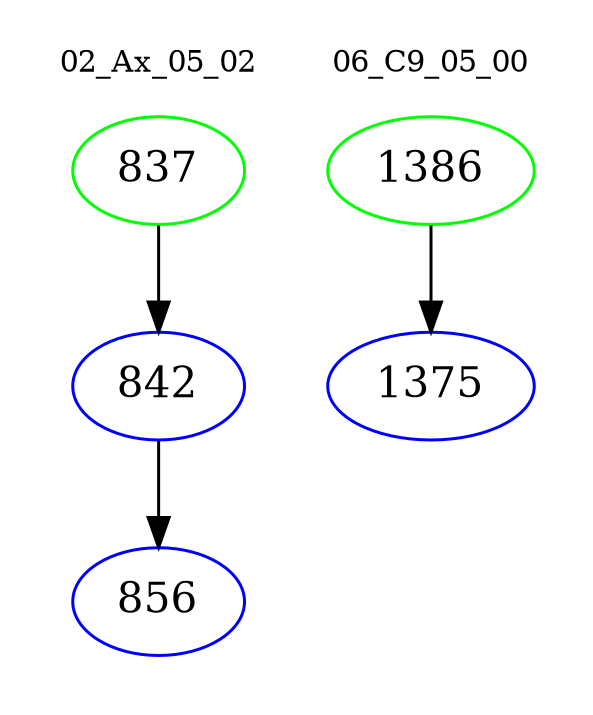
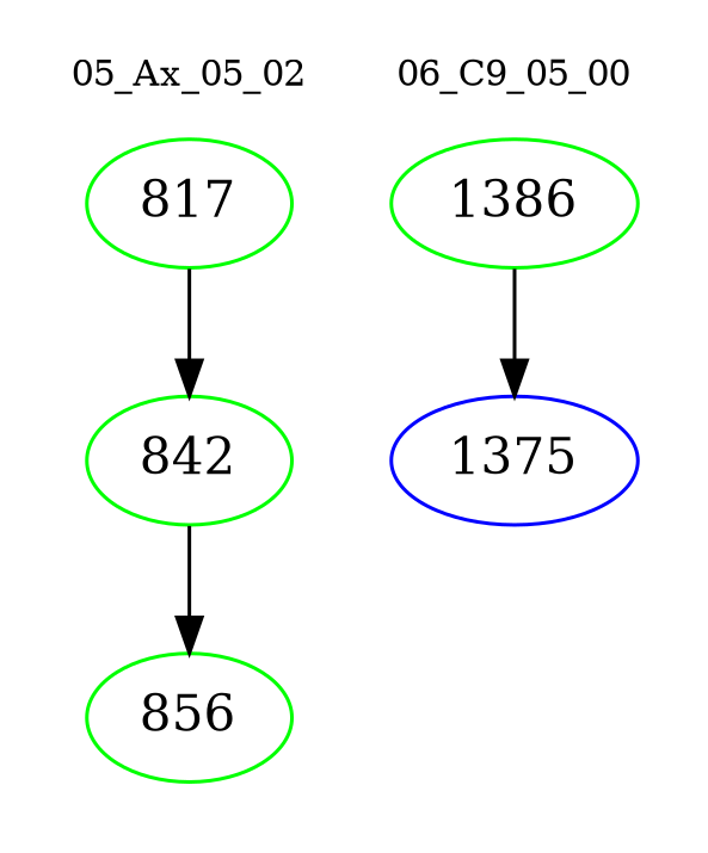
  digraph {
    node [color=blue]
    edge [color=black]
-   n1 [color=green label=837]
-   n2 [label=842]
-   n3 [label=856]
+   n1 [color=green label=817]
+   n2 [color=green label=842]
+   n3 [color=green label=856]
    n4 [color=green label=1386]
    n5 [label=1375]
    subgraph cluster_1 {
      color=white
      fontsize=10
-     label="02_Ax_05_02"
+     label="05_Ax_05_02"
      n1
      n2
      n3
    }
    subgraph cluster_2 {
      color=white
      fontsize=10
      label="06_C9_05_00"
      n4
      n5
    }
    n1 -> n2
    n2 -> n3
    n4 -> n5
  }
